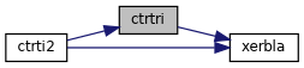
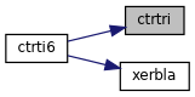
  digraph {
    fontname="DejaVu Sans"
    rankdir=LR
    node [color=black fillcolor=white fontname="DejaVu Sans" fontsize=10 shape=record style=filled]
    edge [color=midnightblue fontname="DejaVu Sans" fontsize=10 labelfontname=Helvetica labelfontsize=10 style=solid]
    n1 [fillcolor=grey75 fontcolor=black height=0.2 label=ctrtri width=0.4]
    n2 [height=0.2 label=xerbla width=0.4]
-   n3 [height=0.2 label=ctrti2 width=0.4]
-   n1 -> n2
+   n3 [height=0.2 label=ctrti6 width=0.4]
    n3 -> n1
    n3 -> n2
  }
